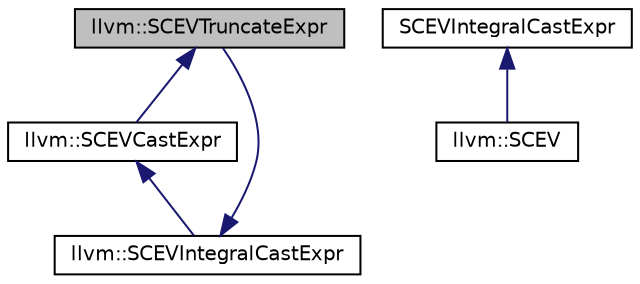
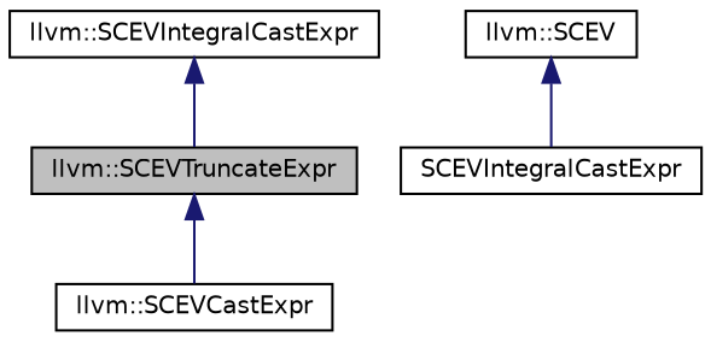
  digraph {
    node [color=black fontname=Helvetica fontsize=10 shape=record]
    edge [color=midnightblue dir=back fontname=Helvetica fontsize=10 labelfontname=Helvetica labelfontsize=10 style=solid]
    n1 [fillcolor=grey75 fontcolor=black height=0.2 label="llvm::SCEVTruncateExpr" style=filled width=0.4]
    n2 [height=0.2 label="llvm::SCEVCastExpr" width=0.4]
    n3 [height=0.2 label="llvm::SCEVIntegralCastExpr" width=0.4]
    n4 [height=0.2 label="llvm::SCEV" width=0.4]
    n5 [height=0.2 label=SCEVIntegralCastExpr width=0.4]
    n1 -> n2
-   n2 -> n3
    n3 -> n1
-   n5 -> n4
+   n4 -> n5
  }
